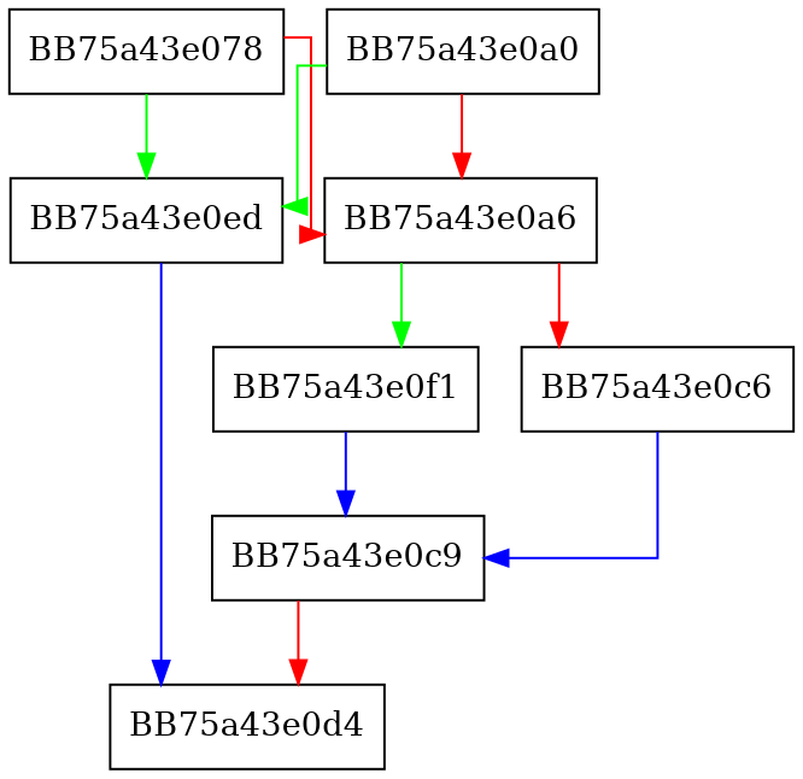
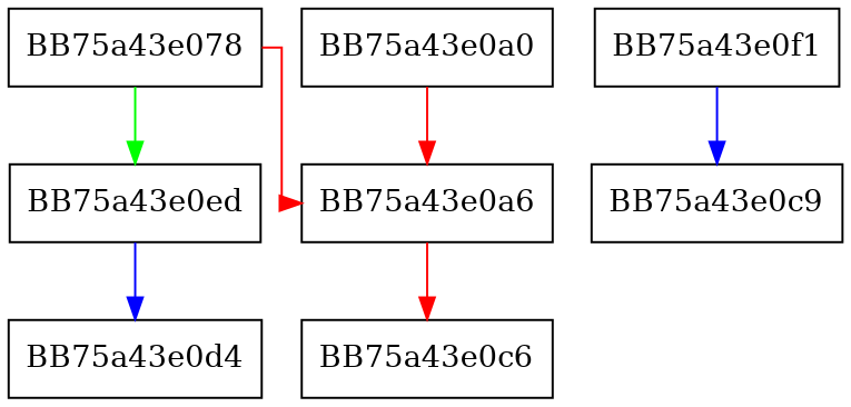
  digraph {
    splines=ortho
    node [shape=box]
    edge [color=red]
    BB75a43e078
    BB75a43e0ed
    BB75a43e0a6
    BB75a43e0d4
    BB75a43e0a0
    BB75a43e0f1
    BB75a43e0c6
    BB75a43e0c9
    BB75a43e078 -> BB75a43e0ed [color=green]
    BB75a43e078 -> BB75a43e0a6
    BB75a43e0ed -> BB75a43e0d4 [color=blue]
-   BB75a43e0a6 -> BB75a43e0f1 [color=green]
    BB75a43e0a6 -> BB75a43e0c6
-   BB75a43e0a0 -> BB75a43e0ed [color=green]
    BB75a43e0a0 -> BB75a43e0a6
    BB75a43e0f1 -> BB75a43e0c9 [color=blue]
-   BB75a43e0c6 -> BB75a43e0c9 [color=blue]
-   BB75a43e0c9 -> BB75a43e0d4
  }
